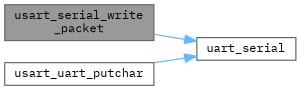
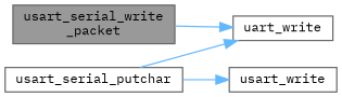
  digraph {
    fontname="IBM Plex Mono"
    rankdir=LR
    node [color=grey40 fillcolor=white fontname="IBM Plex Mono" fontsize=10 shape=box style=filled]
    edge [color=steelblue1 fontname="IBM Plex Mono" fontsize=10 labelfontname=FreeSans labelfontsize=10 style=solid]
    n1 [color=gray40 fillcolor=grey60 fontcolor=black height=0.2 label="usart_serial_write\l_packet" width=0.4]
-   n2 [height=0.2 label=uart_serial width=0.4]
-   n3 [height=0.2 label=usart_uart_putchar width=0.4]
+   n2 [height=0.2 label=uart_write width=0.4]
+   n3 [height=0.2 label=usart_serial_putchar width=0.4]
+   n4 [height=0.2 label=usart_write width=0.4]
    n1 -> n2
    n3 -> n2
+   n3 -> n4
  }
